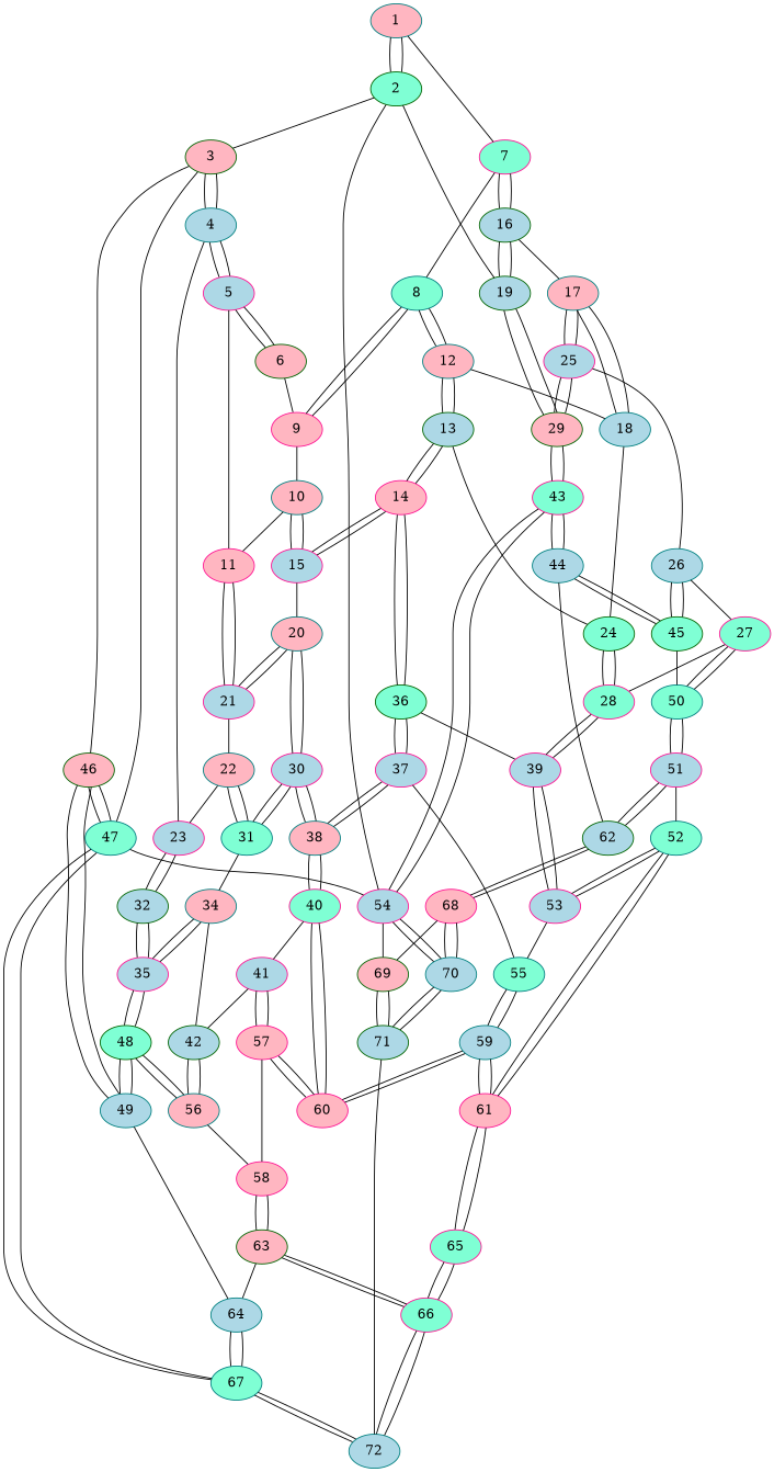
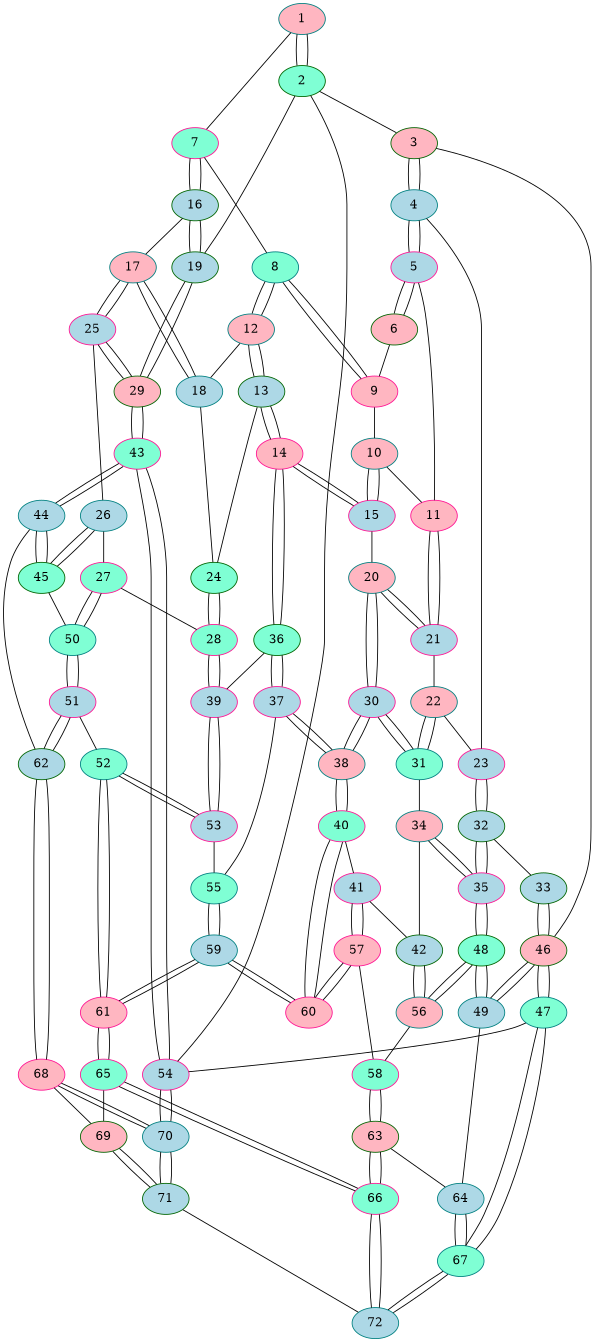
  graph {
    node [color=deeppink fillcolor=lightblue style=filled]
    1 [color=teal fillcolor=lightpink]
    2 [color=darkgreen fillcolor=aquamarine]
    7 [fillcolor=aquamarine]
    3 [color=darkgreen fillcolor=lightpink]
    19 [color=darkgreen]
    54
    8 [color=teal fillcolor=aquamarine]
    16 [color=darkgreen]
    4 [color=teal]
    47 [color=teal fillcolor=aquamarine]
    46 [color=darkgreen fillcolor=lightpink]
    29 [color=darkgreen fillcolor=lightpink]
    70 [color=teal]
    5
    23
+   33 [color=darkgreen]
    67 [color=teal fillcolor=aquamarine]
    6 [color=darkgreen fillcolor=lightpink]
    11 [fillcolor=lightpink]
    32 [color=darkgreen]
    9 [fillcolor=lightpink]
    21
    10 [color=teal fillcolor=lightpink]
    12 [color=teal fillcolor=lightpink]
    17 [color=teal fillcolor=lightpink]
    13 [color=darkgreen]
    18 [color=teal]
    15
    20 [color=teal fillcolor=lightpink]
    22 [color=teal fillcolor=lightpink]
    14 [fillcolor=lightpink]
    24 [color=darkgreen fillcolor=aquamarine]
    36 [color=darkgreen fillcolor=aquamarine]
    28 [fillcolor=aquamarine]
    39
    37
    30
    25
    26 [color=teal]
    43 [fillcolor=aquamarine]
    31 [color=teal fillcolor=aquamarine]
    38 [color=teal fillcolor=lightpink]
    34 [color=teal fillcolor=lightpink]
    35
    27 [fillcolor=aquamarine]
    45 [color=darkgreen fillcolor=aquamarine]
    50 [color=teal fillcolor=aquamarine]
    51
    53
    44 [color=teal]
    40 [fillcolor=aquamarine]
    42 [color=darkgreen]
    48 [color=darkgreen fillcolor=aquamarine]
    49 [color=teal]
    56 [color=teal fillcolor=lightpink]
    55 [color=teal fillcolor=aquamarine]
    59 [color=teal]
    41
    60 [fillcolor=lightpink]
    57 [fillcolor=lightpink]
-   58 [fillcolor=lightpink]
+   58 [fillcolor=aquamarine]
    62 [color=darkgreen]
    68 [fillcolor=lightpink]
    64 [color=teal]
    72 [color=teal]
    52 [color=teal fillcolor=aquamarine]
    61 [fillcolor=lightpink]
    65 [fillcolor=aquamarine]
    71 [color=darkgreen]
    63 [color=darkgreen fillcolor=lightpink]
    66 [fillcolor=aquamarine]
    69 [color=darkgreen fillcolor=lightpink]
    1 -- 2
    1 -- 2
    1 -- 7
    2 -- 3
    2 -- 19
    2 -- 54
    7 -- 8
    7 -- 16
    7 -- 16
    3 -- 4
    3 -- 4
-   3 -- 47
    3 -- 46
    19 -- 29
    19 -- 29
    54 -- 70
    54 -- 70
    8 -- 9
    8 -- 9
    8 -- 12
    8 -- 12
    16 -- 19
    16 -- 19
    16 -- 17
    4 -- 5
    4 -- 5
    4 -- 23
    47 -- 54
    47 -- 67
    47 -- 67
    46 -- 47
    46 -- 47
    46 -- 49
    46 -- 49
    29 -- 43
    29 -- 43
    70 -- 71
    70 -- 71
    5 -- 6
    5 -- 6
    5 -- 11
    23 -- 32
    23 -- 32
+   33 -- 46
+   33 -- 46
    67 -- 72
    67 -- 72
    6 -- 9
    11 -- 21
    11 -- 21
+   32 -- 33
    32 -- 35
    32 -- 35
    9 -- 10
    21 -- 22
    10 -- 11
    10 -- 15
    10 -- 15
    12 -- 13
    12 -- 13
    12 -- 18
    17 -- 18
    17 -- 18
    17 -- 25
    17 -- 25
    13 -- 14
    13 -- 14
    13 -- 24
    18 -- 24
    15 -- 20
    20 -- 21
    20 -- 21
    20 -- 30
    20 -- 30
    22 -- 23
    22 -- 31
    22 -- 31
    14 -- 15
    14 -- 15
    14 -- 36
    14 -- 36
    24 -- 28
    24 -- 28
    36 -- 39
    36 -- 37
    36 -- 37
    28 -- 39
    28 -- 39
    39 -- 53
    39 -- 53
    37 -- 38
    37 -- 38
    37 -- 55
    30 -- 31
    30 -- 31
    30 -- 38
    30 -- 38
    25 -- 29
    25 -- 29
    25 -- 26
    26 -- 27
    26 -- 45
    26 -- 45
    43 -- 54
    43 -- 54
    43 -- 44
    43 -- 44
    31 -- 34
    38 -- 40
    38 -- 40
    34 -- 35
    34 -- 35
    34 -- 42
    35 -- 48
    35 -- 48
    27 -- 28
    27 -- 50
    27 -- 50
    45 -- 50
    50 -- 51
    50 -- 51
    51 -- 62
    51 -- 62
    51 -- 52
    53 -- 55
    44 -- 45
    44 -- 45
    44 -- 62
    40 -- 41
    40 -- 60
    40 -- 60
    42 -- 56
    42 -- 56
    48 -- 49
    48 -- 49
    48 -- 56
    48 -- 56
    49 -- 64
    56 -- 58
    55 -- 59
    55 -- 59
    59 -- 60
    59 -- 60
    59 -- 61
    59 -- 61
    41 -- 42
    41 -- 57
    41 -- 57
    57 -- 60
    57 -- 60
    57 -- 58
    58 -- 63
    58 -- 63
    62 -- 68
    62 -- 68
    68 -- 70
    68 -- 70
    68 -- 69
    64 -- 67
    64 -- 67
    52 -- 53
    52 -- 53
    52 -- 61
    52 -- 61
    61 -- 65
    61 -- 65
    65 -- 66
    65 -- 66
-   54 -- 69
+   65 -- 69
    71 -- 72
    63 -- 64
    63 -- 66
    63 -- 66
    66 -- 72
    66 -- 72
    69 -- 71
    69 -- 71
  }
